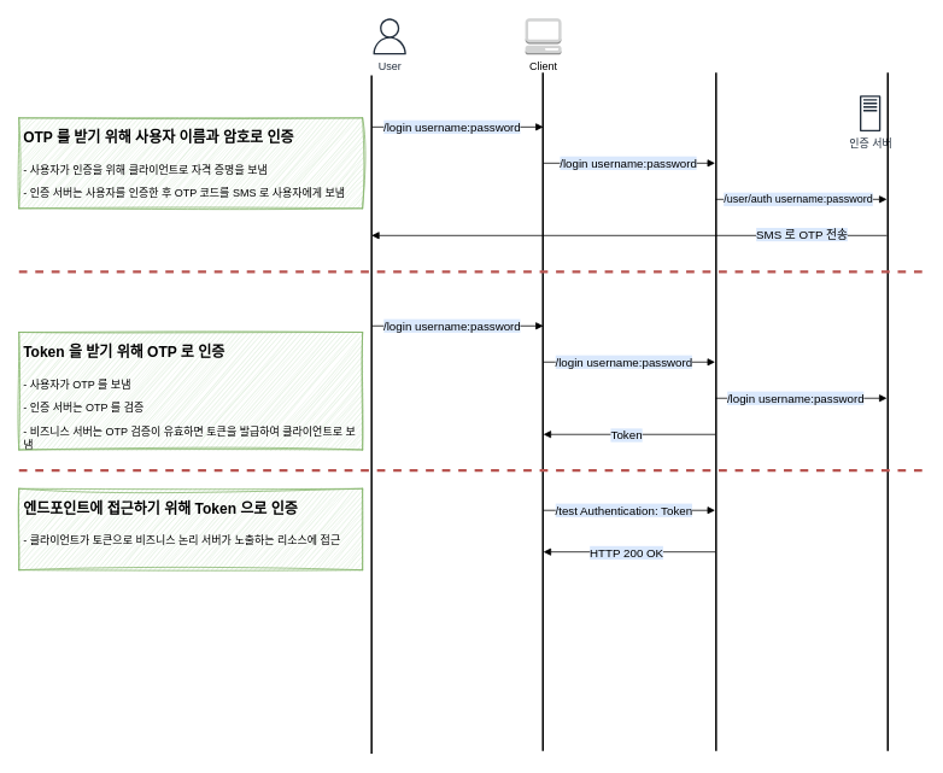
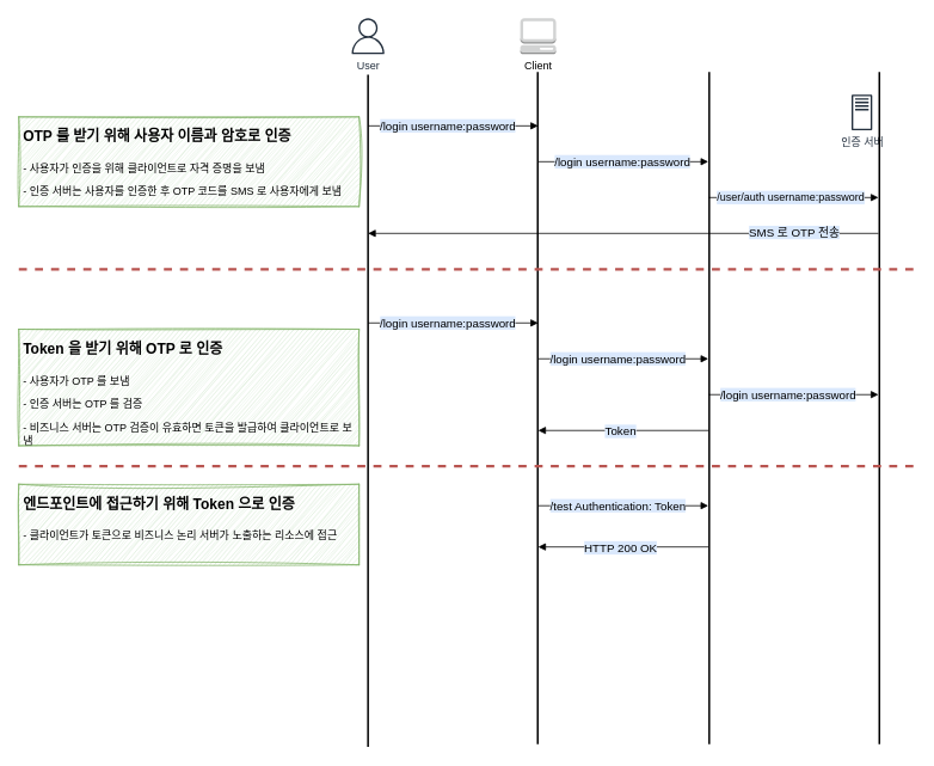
  <mxCell id="0" />
  <mxCell id="1" parent="0" />
- <mxCell id="2" value="User" style="sketch=0;outlineConnect=0;fontColor=#232F3E;gradientColor=none;fillColor=#232F3D;strokeColor=none;dashed=0;verticalLabelPosition=bottom;verticalAlign=top;align=center;html=1;fontSize=12;fontStyle=0;aspect=fixed;pointerEvents=1;shape=mxgraph.aws4.user;" vertex="1" parent="1"><mxGeometry x="410" y="20" width="40" height="40" as="geometry" /></mxCell>
+ <mxCell id="2" value="User" style="sketch=0;outlineConnect=0;fontColor=#232F3E;gradientColor=none;fillColor=#232F3D;strokeColor=none;dashed=0;verticalLabelPosition=bottom;verticalAlign=top;align=center;html=1;fontSize=12;fontStyle=0;aspect=fixed;pointerEvents=1;shape=mxgraph.aws4.user;" vertex="1" parent="1"><mxGeometry x="390" y="20" width="40" height="40" as="geometry" /></mxCell>
  <mxCell id="3" value="Client" style="outlineConnect=0;dashed=0;verticalLabelPosition=bottom;verticalAlign=top;align=center;html=1;shape=mxgraph.aws3.management_console;fillColor=#D2D3D3;gradientColor=none;" vertex="1" parent="1"><mxGeometry x="580" y="20" width="40" height="40" as="geometry" /></mxCell>
  <mxCell id="4" value="인증 서버" style="sketch=0;outlineConnect=0;fontColor=#232F3E;gradientColor=none;fillColor=#232F3D;strokeColor=none;dashed=0;verticalLabelPosition=bottom;verticalAlign=top;align=center;html=1;fontSize=12;fontStyle=0;aspect=fixed;pointerEvents=1;shape=mxgraph.aws4.traditional_server;" vertex="1" parent="1"><mxGeometry x="950" y="105" width="23.08" height="40" as="geometry" /></mxCell>
  <mxCell id="5" value="" style="endArrow=none;html=1;rounded=0;strokeWidth=2;" edge="1" parent="1"><mxGeometry width="50" height="50" relative="1" as="geometry"><mxPoint x="410" y="833" as="sourcePoint" /><mxPoint x="410" y="83" as="targetPoint" /></mxGeometry></mxCell>
  <mxCell id="6" value="" style="endArrow=none;html=1;rounded=0;strokeWidth=2;" edge="1" parent="1"><mxGeometry width="50" height="50" relative="1" as="geometry"><mxPoint x="981.04" y="830" as="sourcePoint" /><mxPoint x="981.04" y="80" as="targetPoint" /></mxGeometry></mxCell>
  <mxCell id="7" value="" style="endArrow=none;html=1;rounded=0;strokeWidth=2;" edge="1" parent="1"><mxGeometry width="50" height="50" relative="1" as="geometry"><mxPoint x="791.04" y="830" as="sourcePoint" /><mxPoint x="791.04" y="80" as="targetPoint" /></mxGeometry></mxCell>
  <mxCell id="8" value="" style="endArrow=none;html=1;rounded=0;strokeWidth=2;" edge="1" parent="1"><mxGeometry width="50" height="50" relative="1" as="geometry"><mxPoint x="599.5" y="830" as="sourcePoint" /><mxPoint x="599.5" y="80" as="targetPoint" /></mxGeometry></mxCell>
  <mxCell id="9" value="" style="endArrow=block;html=1;rounded=0;endFill=1;" edge="1" parent="1"><mxGeometry width="50" height="50" relative="1" as="geometry"><mxPoint x="410" y="140" as="sourcePoint" /><mxPoint x="600" y="140" as="targetPoint" /></mxGeometry></mxCell>
  <mxCell id="10" value="/login username:password" style="edgeLabel;html=1;align=center;verticalAlign=middle;resizable=0;points=[];fontSize=13;labelBackgroundColor=#DAE8FC;" vertex="1" connectable="0" parent="9"><mxGeometry x="-0.653" y="1" relative="1" as="geometry"><mxPoint x="55" as="offset" /></mxGeometry></mxCell>
  <mxCell id="11" value="" style="endArrow=block;html=1;rounded=0;endFill=1;" edge="1" parent="1"><mxGeometry width="50" height="50" relative="1" as="geometry"><mxPoint x="600" y="180" as="sourcePoint" /><mxPoint x="790" y="180" as="targetPoint" /></mxGeometry></mxCell>
  <mxCell id="12" value="/login username:password" style="edgeLabel;html=1;align=center;verticalAlign=middle;resizable=0;points=[];fontSize=13;labelBackgroundColor=#DAE8FC;" vertex="1" connectable="0" parent="11"><mxGeometry x="-0.2" y="-1" relative="1" as="geometry"><mxPoint x="17" y="-2" as="offset" /></mxGeometry></mxCell>
  <mxCell id="13" value="" style="endArrow=block;html=1;rounded=0;endFill=1;" edge="1" parent="1"><mxGeometry width="50" height="50" relative="1" as="geometry"><mxPoint x="790" y="220" as="sourcePoint" /><mxPoint x="980" y="220" as="targetPoint" /></mxGeometry></mxCell>
  <mxCell id="14" value="/user/auth username:password" style="edgeLabel;html=1;align=center;verticalAlign=middle;resizable=0;points=[];fontSize=12;labelBackgroundColor=#DAE8FC;" vertex="1" connectable="0" parent="13"><mxGeometry x="-0.632" y="2" relative="1" as="geometry"><mxPoint x="56" y="1" as="offset" /></mxGeometry></mxCell>
  <mxCell id="15" value="" style="endArrow=block;html=1;rounded=0;endFill=1;" edge="1" parent="1"><mxGeometry width="50" height="50" relative="1" as="geometry"><mxPoint x="980" y="260" as="sourcePoint" /><mxPoint x="410" y="260" as="targetPoint" /></mxGeometry></mxCell>
  <mxCell id="16" value="SMS 로 OTP 전송" style="edgeLabel;html=1;align=center;verticalAlign=middle;resizable=0;points=[];fontSize=13;labelBackgroundColor=#DAE8FC;" vertex="1" connectable="0" parent="15"><mxGeometry x="-0.463" y="-3" relative="1" as="geometry"><mxPoint x="58" y="1" as="offset" /></mxGeometry></mxCell>
  <mxCell id="17" value="&lt;h1&gt;&lt;font style=&quot;font-size: 16px;&quot;&gt;OTP 를 받기 위해 사용자 이름과 암호로 인증&lt;/font&gt;&lt;/h1&gt;&lt;p&gt;- 사용자가 인증을 위해 클라이언트로 자격 증명을 보냄&lt;/p&gt;&lt;p&gt;- 인증 서버는 사용자를 인증한 후 OTP 코드를 SMS 로 사용자에게 보냄&lt;/p&gt;" style="text;html=1;spacing=5;spacingTop=-20;whiteSpace=wrap;overflow=hidden;rounded=0;sketch=1;curveFitting=1;jiggle=2;fillColor=#d5e8d4;strokeColor=#82b366;" vertex="1" parent="1"><mxGeometry x="20" y="130" width="380" height="100" as="geometry" /></mxCell>
  <mxCell id="18" value="" style="endArrow=block;html=1;rounded=0;endFill=1;" edge="1" parent="1"><mxGeometry width="50" height="50" relative="1" as="geometry"><mxPoint x="410" y="360" as="sourcePoint" /><mxPoint x="600" y="360" as="targetPoint" /></mxGeometry></mxCell>
  <mxCell id="19" value="/login username:password" style="edgeLabel;html=1;align=center;verticalAlign=middle;resizable=0;points=[];fontSize=13;labelBackgroundColor=#DAE8FC;" vertex="1" connectable="0" parent="18"><mxGeometry x="-0.653" y="1" relative="1" as="geometry"><mxPoint x="55" as="offset" /></mxGeometry></mxCell>
  <mxCell id="20" value="" style="endArrow=block;html=1;rounded=0;endFill=1;" edge="1" parent="1"><mxGeometry width="50" height="50" relative="1" as="geometry"><mxPoint x="600" y="400" as="sourcePoint" /><mxPoint x="790" y="400" as="targetPoint" /></mxGeometry></mxCell>
  <mxCell id="21" value="/login username:password" style="edgeLabel;html=1;align=center;verticalAlign=middle;resizable=0;points=[];fontSize=13;labelBackgroundColor=#DAE8FC;" vertex="1" connectable="0" parent="20"><mxGeometry x="-0.653" y="1" relative="1" as="geometry"><mxPoint x="55" as="offset" /></mxGeometry></mxCell>
  <mxCell id="22" value="" style="endArrow=block;html=1;rounded=0;endFill=1;" edge="1" parent="1"><mxGeometry width="50" height="50" relative="1" as="geometry"><mxPoint x="790" y="440" as="sourcePoint" /><mxPoint x="980" y="440" as="targetPoint" /></mxGeometry></mxCell>
  <mxCell id="23" value="/login username:password" style="edgeLabel;html=1;align=center;verticalAlign=middle;resizable=0;points=[];fontSize=13;labelBackgroundColor=#DAE8FC;" vertex="1" connectable="0" parent="22"><mxGeometry x="-0.653" y="1" relative="1" as="geometry"><mxPoint x="55" as="offset" /></mxGeometry></mxCell>
  <mxCell id="24" value="" style="endArrow=block;html=1;rounded=0;endFill=1;" edge="1" parent="1"><mxGeometry width="50" height="50" relative="1" as="geometry"><mxPoint x="790" y="480" as="sourcePoint" /><mxPoint x="600" y="480" as="targetPoint" /></mxGeometry></mxCell>
  <mxCell id="25" value="Token" style="edgeLabel;html=1;align=center;verticalAlign=middle;resizable=0;points=[];fontSize=13;labelBackgroundColor=#DAE8FC;" vertex="1" connectable="0" parent="24"><mxGeometry x="0.368" relative="1" as="geometry"><mxPoint x="31" as="offset" /></mxGeometry></mxCell>
  <mxCell id="26" value="&lt;h1&gt;&lt;font style=&quot;font-size: 16px;&quot;&gt;Token 을 받기 위해 OTP 로 인증&lt;/font&gt;&lt;/h1&gt;&lt;p&gt;- 사용자가 OTP 를 보냄&lt;/p&gt;&lt;p&gt;- 인증 서버는 OTP 를 검증&lt;/p&gt;&lt;p&gt;- 비즈니스 서버는 OTP 검증이 유효하면 토큰을 발급하여 클라이언트로 보냄&lt;/p&gt;" style="text;html=1;spacing=5;spacingTop=-20;whiteSpace=wrap;overflow=hidden;rounded=0;sketch=1;curveFitting=1;jiggle=2;fillColor=#d5e8d4;strokeColor=#82b366;" vertex="1" parent="1"><mxGeometry x="20" y="367" width="380" height="130" as="geometry" /></mxCell>
  <mxCell id="27" value="" style="endArrow=block;html=1;rounded=0;endFill=1;" edge="1" parent="1"><mxGeometry width="50" height="50" relative="1" as="geometry"><mxPoint x="600" y="564" as="sourcePoint" /><mxPoint x="790" y="564" as="targetPoint" /></mxGeometry></mxCell>
  <mxCell id="28" value="/test Authentication: Token" style="edgeLabel;html=1;align=center;verticalAlign=middle;resizable=0;points=[];fontSize=13;labelBackgroundColor=#DAE8FC;" vertex="1" connectable="0" parent="27"><mxGeometry x="-0.653" y="1" relative="1" as="geometry"><mxPoint x="55" as="offset" /></mxGeometry></mxCell>
  <mxCell id="29" value="" style="endArrow=block;html=1;rounded=0;endFill=1;" edge="1" parent="1"><mxGeometry width="50" height="50" relative="1" as="geometry"><mxPoint x="790" y="610" as="sourcePoint" /><mxPoint x="600" y="610" as="targetPoint" /></mxGeometry></mxCell>
  <mxCell id="30" value="HTTP 200 OK" style="edgeLabel;html=1;align=center;verticalAlign=middle;resizable=0;points=[];fontSize=13;labelBackgroundColor=#DAE8FC;" vertex="1" connectable="0" parent="29"><mxGeometry x="0.368" relative="1" as="geometry"><mxPoint x="31" as="offset" /></mxGeometry></mxCell>
  <mxCell id="31" value="&lt;h1&gt;&lt;font style=&quot;font-size: 16px;&quot;&gt;엔드포인트에 접근하기 위해 Token 으로 인증&lt;/font&gt;&lt;/h1&gt;&lt;p&gt;- 클라이언트가 토큰으로 비즈니스 논리 서버가 노출하는 리소스에 접근&lt;/p&gt;" style="text;html=1;spacing=5;spacingTop=-20;whiteSpace=wrap;overflow=hidden;rounded=0;sketch=1;curveFitting=1;jiggle=2;fillColor=#d5e8d4;strokeColor=#82b366;" vertex="1" parent="1"><mxGeometry x="20" y="540" width="380" height="90" as="geometry" /></mxCell>
  <mxCell id="32" value="" style="endArrow=none;dashed=1;html=1;strokeWidth=3;rounded=0;fillColor=#f8cecc;strokeColor=#b85450;" edge="1" parent="1"><mxGeometry width="50" height="50" relative="1" as="geometry"><mxPoint x="20" y="300" as="sourcePoint" /><mxPoint x="1020" y="300" as="targetPoint" /></mxGeometry></mxCell>
  <mxCell id="33" value="" style="endArrow=none;dashed=1;html=1;strokeWidth=3;rounded=0;fillColor=#f8cecc;strokeColor=#b85450;" edge="1" parent="1"><mxGeometry width="50" height="50" relative="1" as="geometry"><mxPoint x="20" y="520" as="sourcePoint" /><mxPoint x="1020" y="520" as="targetPoint" /></mxGeometry></mxCell>
